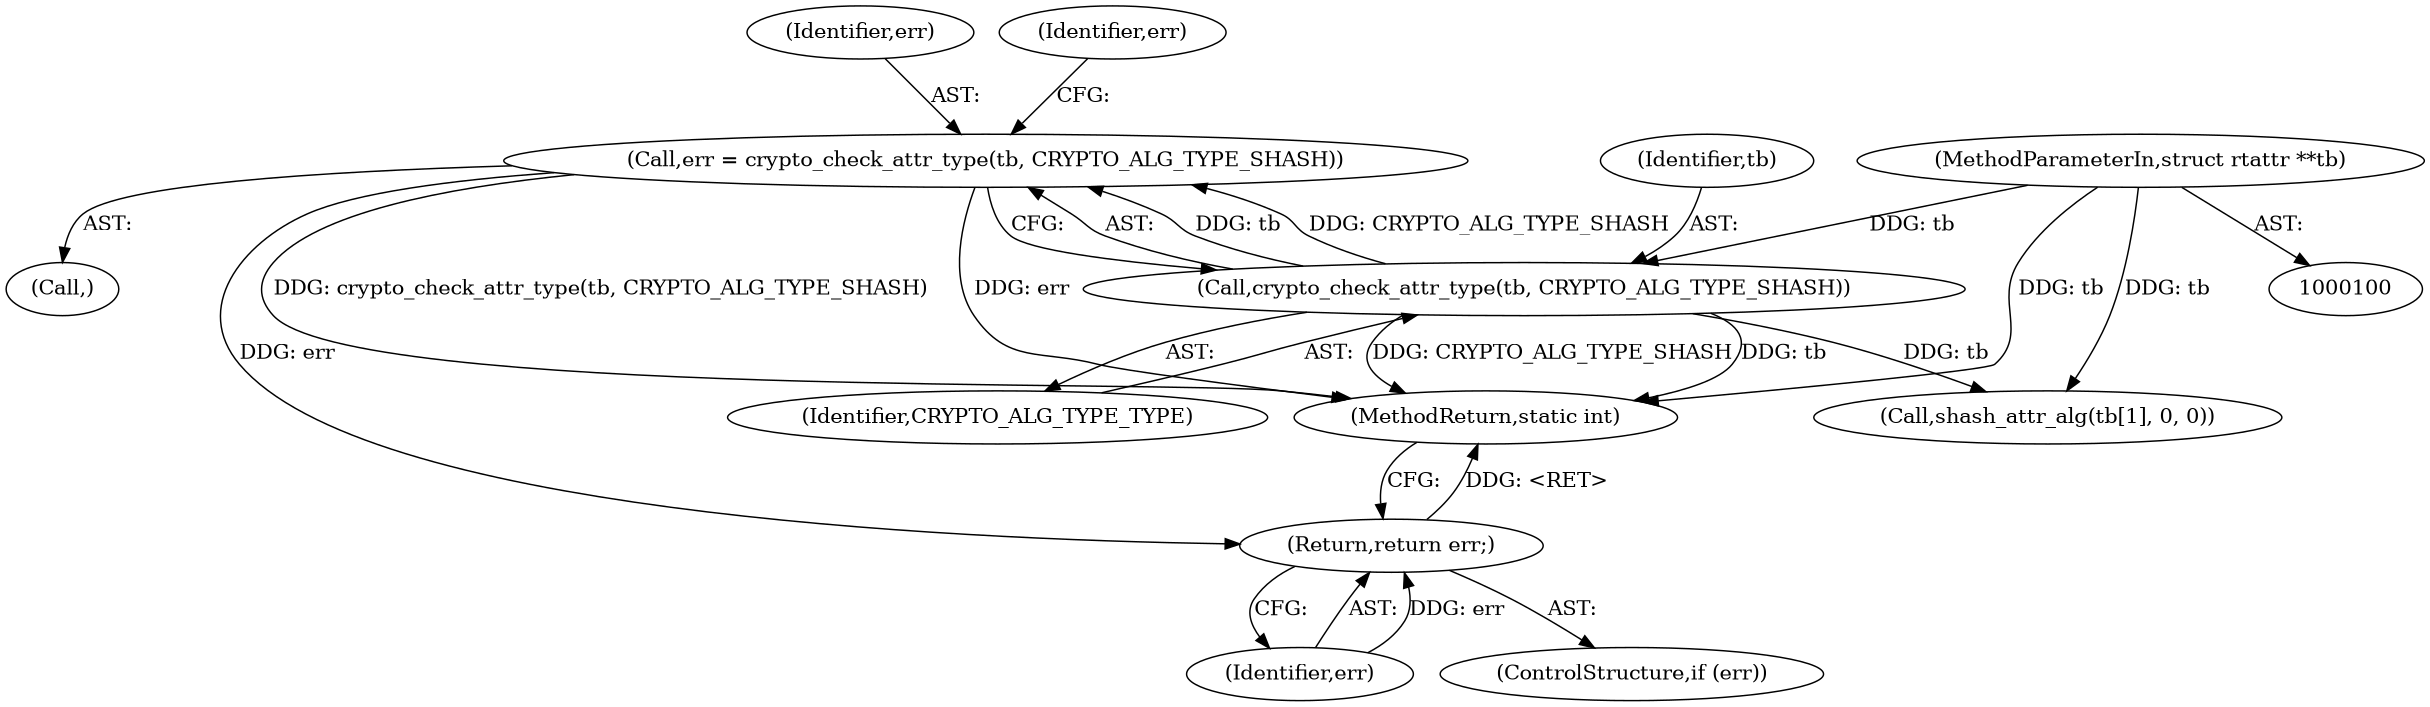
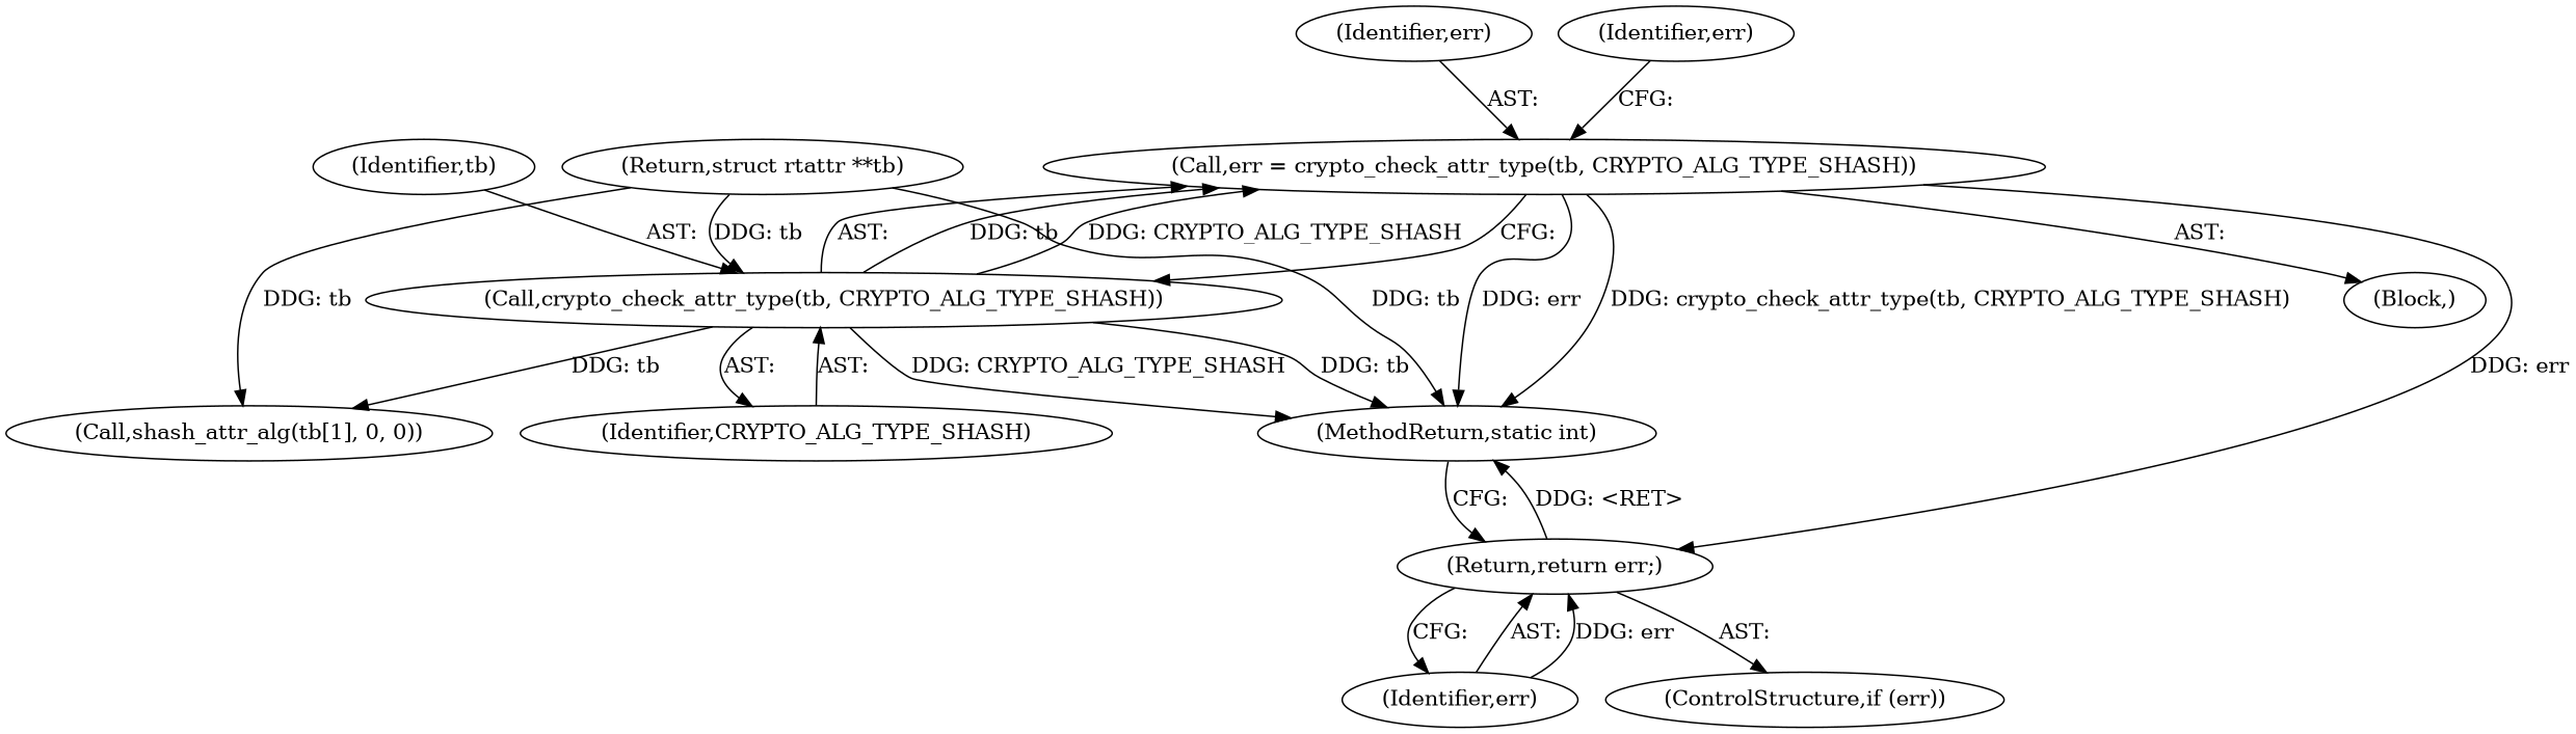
  digraph {
    n1 [label="(Call,err = crypto_check_attr_type(tb, CRYPTO_ALG_TYPE_SHASH))"]
    n2 [label="(Call,crypto_check_attr_type(tb, CRYPTO_ALG_TYPE_SHASH))"]
    n3 [label="(Return,return err;)"]
    n4 [label="(MethodReturn,static int)"]
-   n5 [label="(Call,)"]
+   n5 [label="(Block,)"]
    n6 [label="(Call,shash_attr_alg(tb[1], 0, 0))"]
-   n7 [label="(Identifier,CRYPTO_ALG_TYPE_TYPE)"]
+   n7 [label="(Identifier,CRYPTO_ALG_TYPE_SHASH)"]
    n8 [label="(Identifier,err)"]
    n9 [label="(ControlStructure,if (err))"]
-   n10 [label="(MethodParameterIn,struct rtattr **tb)"]
-   1000100
+   n10 [label="(Return,struct rtattr **tb)"]
    n12 [label="(Identifier,tb)"]
    n13 [label="(Identifier,err)"]
    n14 [label="(Identifier,err)"]
    n1 -> n2 [label="CFG: "]
    n1 -> n3 [label="DDG: err"]
    n1 -> n4 [label="DDG: crypto_check_attr_type(tb, CRYPTO_ALG_TYPE_SHASH)"]
    n1 -> n4 [label="DDG: err"]
    n1 -> n5 [label="AST: "]
    n2 -> n1 [label="AST: "]
    n2 -> n1 [label="DDG: tb"]
    n2 -> n1 [label="DDG: CRYPTO_ALG_TYPE_SHASH"]
    n2 -> n4 [label="DDG: CRYPTO_ALG_TYPE_SHASH"]
    n2 -> n4 [label="DDG: tb"]
    n2 -> n6 [label="DDG: tb"]
    n2 -> n7 [label="AST: "]
    n3 -> n4 [label="DDG: <RET>"]
    n3 -> n8 [label="CFG: "]
    n3 -> n9 [label="AST: "]
    n4 -> n3 [label="CFG: "]
    n7 -> n2 [label="AST: "]
    n8 -> n3 [label="AST: "]
    n8 -> n3 [label="DDG: err"]
    n10 -> n2 [label="DDG: tb"]
    n10 -> n4 [label="DDG: tb"]
    n10 -> n6 [label="DDG: tb"]
-   n10 -> 1000100 [label="AST: "]
    n12 -> n2 [label="AST: "]
    n13 -> n1 [label="AST: "]
    n14 -> n1 [label="CFG: "]
  }
